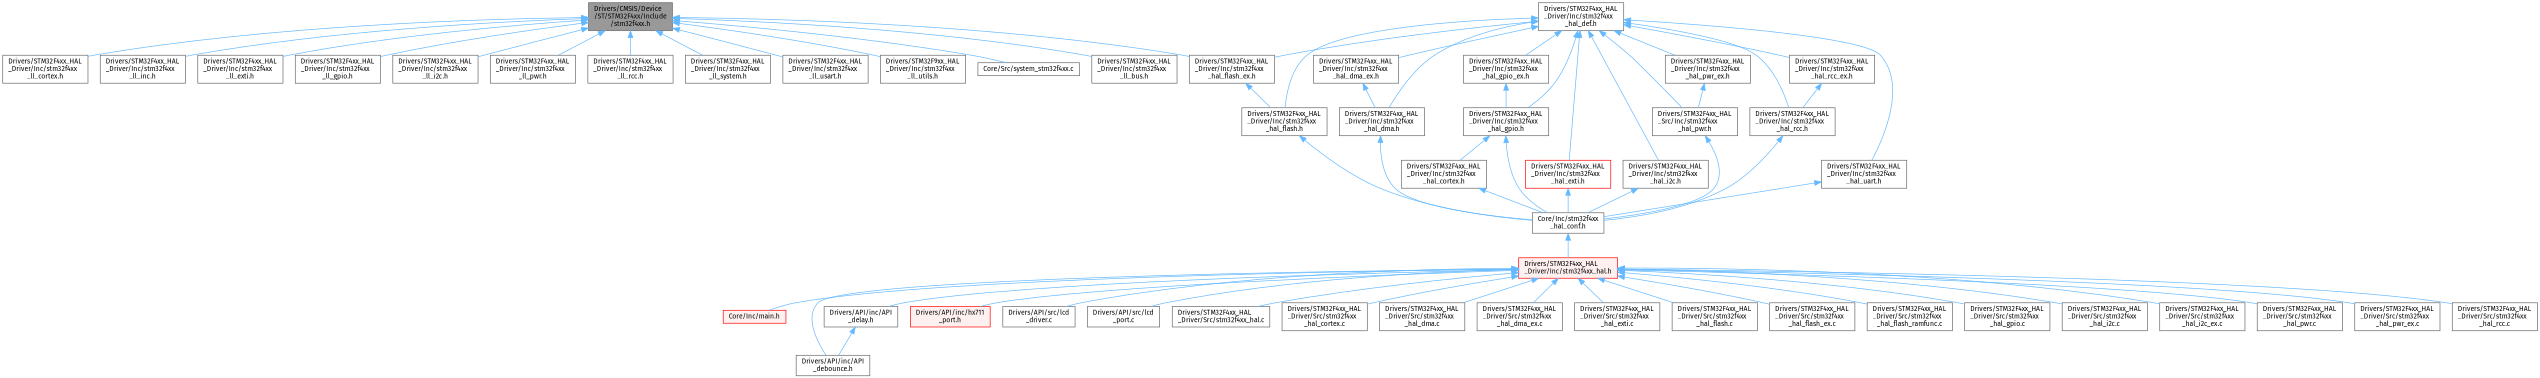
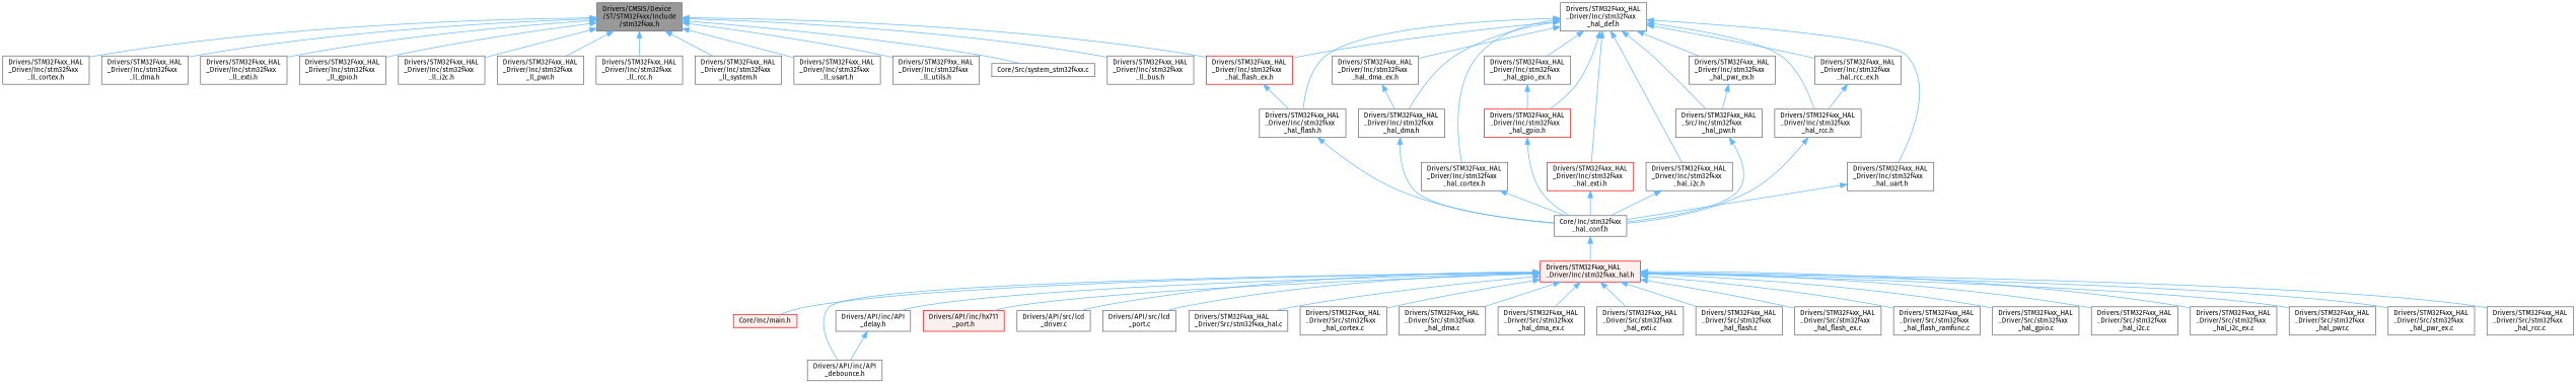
  digraph {
    fontname="Fira Sans"
    node [color=grey40 fillcolor=white fontname="Fira Sans" fontsize=10 shape=box style=filled]
    edge [color=steelblue1 dir=back fontname="Fira Sans" fontsize=10 labelfontname=Helvetica labelfontsize=10 style=solid]
    n1 [color=gray40 fillcolor=grey60 fontcolor=black height=0.2 label="Drivers/CMSIS/Device\l/ST/STM32F4xx/Include\l/stm32f4xx.h" width=0.4]
    n2 [height=0.2 label="Core/Src/system_stm32f4xx.c" width=0.4]
    n3 [height=0.2 label="Drivers/STM32F4xx_HAL\l_Driver/Inc/stm32f4xx\l_ll_bus.h" width=0.4]
    n4 [height=0.2 label="Drivers/STM32F4xx_HAL\l_Driver/Inc/stm32f4xx\l_ll_cortex.h" width=0.4]
-   n5 [height=0.2 label="Drivers/STM32F4xx_HAL\l_Driver/Inc/stm32f4xx\l_ll_inc.h" width=0.4]
+   n5 [height=0.2 label="Drivers/STM32F4xx_HAL\l_Driver/Inc/stm32f4xx\l_ll_dma.h" width=0.4]
    n6 [height=0.2 label="Drivers/STM32F4xx_HAL\l_Driver/Inc/stm32f4xx\l_ll_exti.h" width=0.4]
    n7 [height=0.2 label="Drivers/STM32F4xx_HAL\l_Driver/Inc/stm32f4xx\l_ll_gpio.h" width=0.4]
    n8 [height=0.2 label="Drivers/STM32F4xx_HAL\l_Driver/Inc/stm32f4xx\l_ll_i2c.h" width=0.4]
    n9 [height=0.2 label="Drivers/STM32F4xx_HAL\l_Driver/Inc/stm32f4xx\l_ll_pwr.h" width=0.4]
    n10 [height=0.2 label="Drivers/STM32F4xx_HAL\l_Driver/Inc/stm32f4xx\l_ll_rcc.h" width=0.4]
    n11 [height=0.2 label="Drivers/STM32F4xx_HAL\l_Driver/Inc/stm32f4xx\l_ll_system.h" width=0.4]
    n12 [height=0.2 label="Drivers/STM32F4xx_HAL\l_Driver/Inc/stm32f4xx\l_ll_usart.h" width=0.4]
    n13 [height=0.2 label="Drivers/STM32F9xx_HAL\l_Driver/Inc/stm32f4xx\l_ll_utils.h" width=0.4]
-   n14 [height=0.2 label="Drivers/STM32F4xx_HAL\l_Driver/Inc/stm32f4xx\l_hal_flash_ex.h" width=0.4]
+   n14 [color=red height=0.2 label="Drivers/STM32F4xx_HAL\l_Driver/Inc/stm32f4xx\l_hal_flash_ex.h" width=0.4]
    n15 [height=0.2 label="Drivers/STM32F4xx_HAL\l_Driver/Inc/stm32f4xx\l_hal_def.h" width=0.4]
    n16 [height=0.2 label="Drivers/STM32F4xx_HAL\l_Driver/Inc/stm32f4xx\l_hal_cortex.h" width=0.4]
    n17 [height=0.2 label="Drivers/STM32F4xx_HAL\l_Driver/Inc/stm32f4xx\l_hal_dma.h" width=0.4]
    n18 [height=0.2 label="Drivers/STM32F4xx_HAL\l_Driver/Inc/stm32f4xx\l_hal_dma_ex.h" width=0.4]
    n19 [color=red height=0.2 label="Drivers/STM32F4xx_HAL\l_Driver/Inc/stm32f4xx\l_hal_exti.h" width=0.4]
    n20 [height=0.2 label="Drivers/STM32F4xx_HAL\l_Driver/Inc/stm32f4xx\l_hal_flash.h" width=0.4]
-   n21 [height=0.2 label="Drivers/STM32F4xx_HAL\l_Driver/Inc/stm32f4xx\l_hal_gpio.h" width=0.4]
+   n21 [color=red height=0.2 label="Drivers/STM32F4xx_HAL\l_Driver/Inc/stm32f4xx\l_hal_gpio.h" width=0.4]
    n22 [height=0.2 label="Drivers/STM32F4xx_HAL\l_Driver/Inc/stm32f4xx\l_hal_gpio_ex.h" width=0.4]
    n23 [height=0.2 label="Drivers/STM32F4xx_HAL\l_Driver/Inc/stm32f4xx\l_hal_i2c.h" width=0.4]
    n24 [height=0.2 label="Drivers/STM32F4xx_HAL\l_Src/Inc/stm32f4xx\l_hal_pwr.h" width=0.4]
    n25 [height=0.2 label="Drivers/STM32F4xx_HAL\l_Driver/Inc/stm32f4xx\l_hal_pwr_ex.h" width=0.4]
    n26 [height=0.2 label="Drivers/STM32F4xx_HAL\l_Driver/Inc/stm32f4xx\l_hal_rcc.h" width=0.4]
    n27 [height=0.2 label="Drivers/STM32F4xx_HAL\l_Driver/Inc/stm32f4xx\l_hal_rcc_ex.h" width=0.4]
    n28 [height=0.2 label="Drivers/STM32F4xx_HAL\l_Driver/Inc/stm32f4xx\l_hal_uart.h" width=0.4]
    n29 [height=0.2 label="Core/Inc/stm32f4xx\l_hal_conf.h" width=0.4]
    n30 [color=red fillcolor="#FFF0F0" height=0.2 label="Drivers/STM32F4xx_HAL\l_Driver/Inc/stm32f4xx_hal.h" width=0.4]
    n31 [color=red fillcolor="#FFF0F0" height=0.2 label="Core/Inc/main.h" width=0.4]
    n32 [height=0.2 label="Drivers/API/inc/API\l_debounce.h" width=0.4]
    n33 [height=0.2 label="Drivers/API/inc/API\l_delay.h" width=0.4]
    n34 [color=red fillcolor="#FFF0F0" height=0.2 label="Drivers/API/inc/hx711\l_port.h" width=0.4]
    n35 [height=0.2 label="Drivers/API/src/lcd\l_driver.c" width=0.4]
    n36 [height=0.2 label="Drivers/API/src/lcd\l_port.c" width=0.4]
    n37 [height=0.2 label="Drivers/STM32F4xx_HAL\l_Driver/Src/stm32f4xx_hal.c" width=0.4]
    n38 [height=0.2 label="Drivers/STM32F4xx_HAL\l_Driver/Src/stm32f4xx\l_hal_cortex.c" width=0.4]
    n39 [height=0.2 label="Drivers/STM32F4xx_HAL\l_Driver/Src/stm32f4xx\l_hal_dma.c" width=0.4]
    n40 [height=0.2 label="Drivers/STM32F4xx_HAL\l_Driver/Src/stm32f4xx\l_hal_dma_ex.c" width=0.4]
    n41 [height=0.2 label="Drivers/STM32F4xx_HAL\l_Driver/Src/stm32f4xx\l_hal_exti.c" width=0.4]
    n42 [height=0.2 label="Drivers/STM32F4xx_HAL\l_Driver/Src/stm32f4xx\l_hal_flash.c" width=0.4]
    n43 [height=0.2 label="Drivers/STM32F4xx_HAL\l_Driver/Src/stm32f4xx\l_hal_flash_ex.c" width=0.4]
    n44 [height=0.2 label="Drivers/STM32F4xx_HAL\l_Driver/Src/stm32f4xx\l_hal_flash_ramfunc.c" width=0.4]
    n45 [height=0.2 label="Drivers/STM32F4xx_HAL\l_Driver/Src/stm32f4xx\l_hal_gpio.c" width=0.4]
    n46 [height=0.2 label="Drivers/STM32F4xx_HAL\l_Driver/Src/stm32f4xx\l_hal_i2c.c" width=0.4]
    n47 [height=0.2 label="Drivers/STM32F4xx_HAL\l_Driver/Src/stm32f4xx\l_hal_i2c_ex.c" width=0.4]
    n48 [height=0.2 label="Drivers/STM32F4xx_HAL\l_Driver/Src/stm32f4xx\l_hal_pwr.c" width=0.4]
    n49 [height=0.2 label="Drivers/STM32F4xx_HAL\l_Driver/Src/stm32f4xx\l_hal_pwr_ex.c" width=0.4]
    n50 [height=0.2 label="Drivers/STM32F4xx_HAL\l_Driver/Src/stm32f4xx\l_hal_rcc.c" width=0.4]
    n1 -> n2
    n1 -> n3
    n1 -> n4
    n1 -> n5
    n1 -> n6
    n1 -> n7
    n1 -> n8
    n1 -> n9
    n1 -> n10
    n1 -> n11
    n1 -> n12
    n1 -> n13
    n1 -> n14
    n14 -> n20
    n15 -> n14
-   n21 -> n16
+   n15 -> n16
    n15 -> n17
    n15 -> n18
    n15 -> n19
    n15 -> n20
    n15 -> n21
    n15 -> n22
    n15 -> n23
    n15 -> n24
    n15 -> n25
    n15 -> n26
    n15 -> n27
    n15 -> n28
    n16 -> n29
    n17 -> n29
    n18 -> n17
    n19 -> n29
    n20 -> n29
    n21 -> n29
    n22 -> n21
    n23 -> n29
    n24 -> n29
    n25 -> n24
    n26 -> n29
    n27 -> n26
    n28 -> n29
    n29 -> n30
    n30 -> n31
    n30 -> n32
    n30 -> n33
    n30 -> n34
    n30 -> n35
    n30 -> n36
    n30 -> n37
    n30 -> n38
    n30 -> n39
    n30 -> n40
    n30 -> n41
    n30 -> n42
    n30 -> n43
    n30 -> n44
    n30 -> n45
    n30 -> n46
    n30 -> n47
    n30 -> n48
    n30 -> n49
    n30 -> n50
    n33 -> n32
  }
